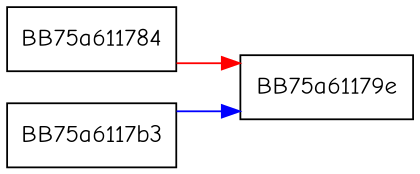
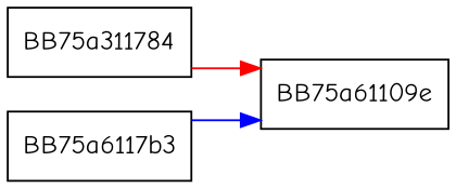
  digraph {
    fontname="Comic Neue"
    rankdir=LR
    splines=ortho
    node [fontname="Comic Neue" shape=box]
    edge [fontname="Comic Neue"]
-   BB75a611784
-   BB75a61179e
+   BB75a611784 [label=BB75a311784]
+   BB75a61179e [label=BB75a61109e]
    BB75a6117b3
    BB75a611784 -> BB75a61179e [color=red]
    BB75a6117b3 -> BB75a61179e [color=blue]
  }
